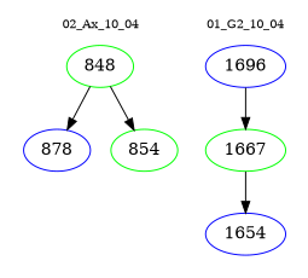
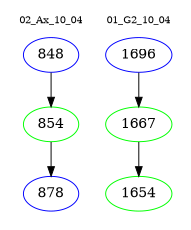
  digraph {
    node [color=blue]
    edge [color=black]
-   n1 [color=green label=848]
+   n1 [label=848]
    n2 [label=878]
    n3 [color=green label=854]
    n4 [color=green label=1667]
-   n5 [label=1654]
+   n5 [color=green label=1654]
    n6 [label=1696]
    subgraph cluster_1 {
      color=white
      fontsize=10
      label="02_Ax_10_04"
      n1
      n2
      n3
    }
    subgraph cluster_2 {
      color=white
      fontsize=10
      label="01_G2_10_04"
      n4
      n5
      n6
    }
-   n1 -> n2
+   n3 -> n2
    n1 -> n3
    n4 -> n5
    n6 -> n4
  }
